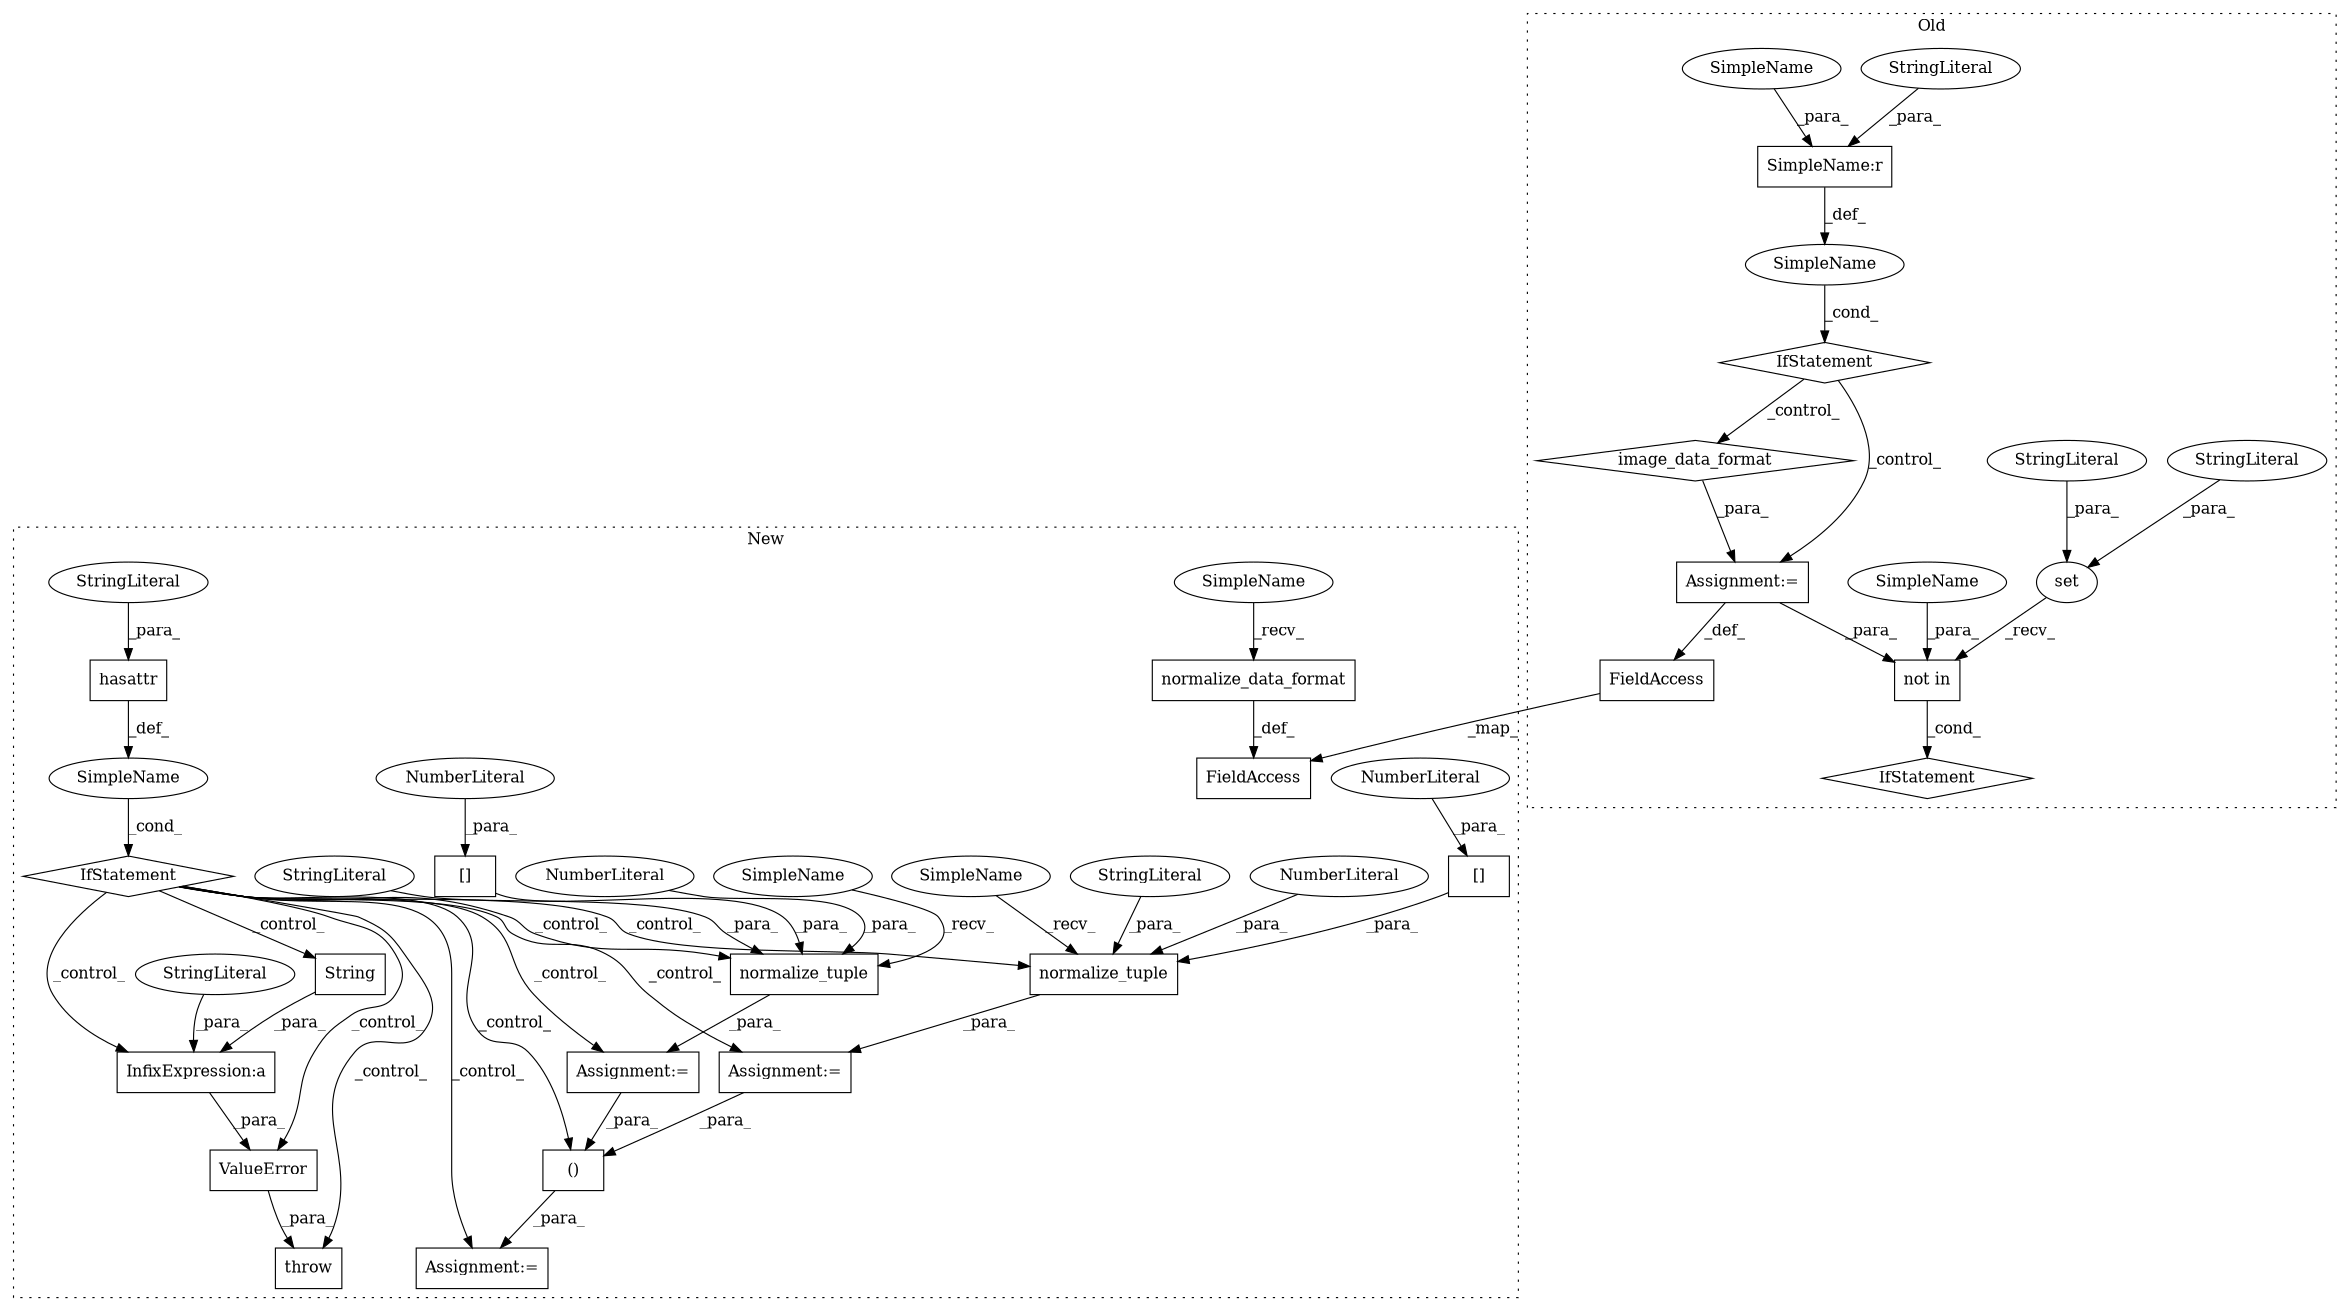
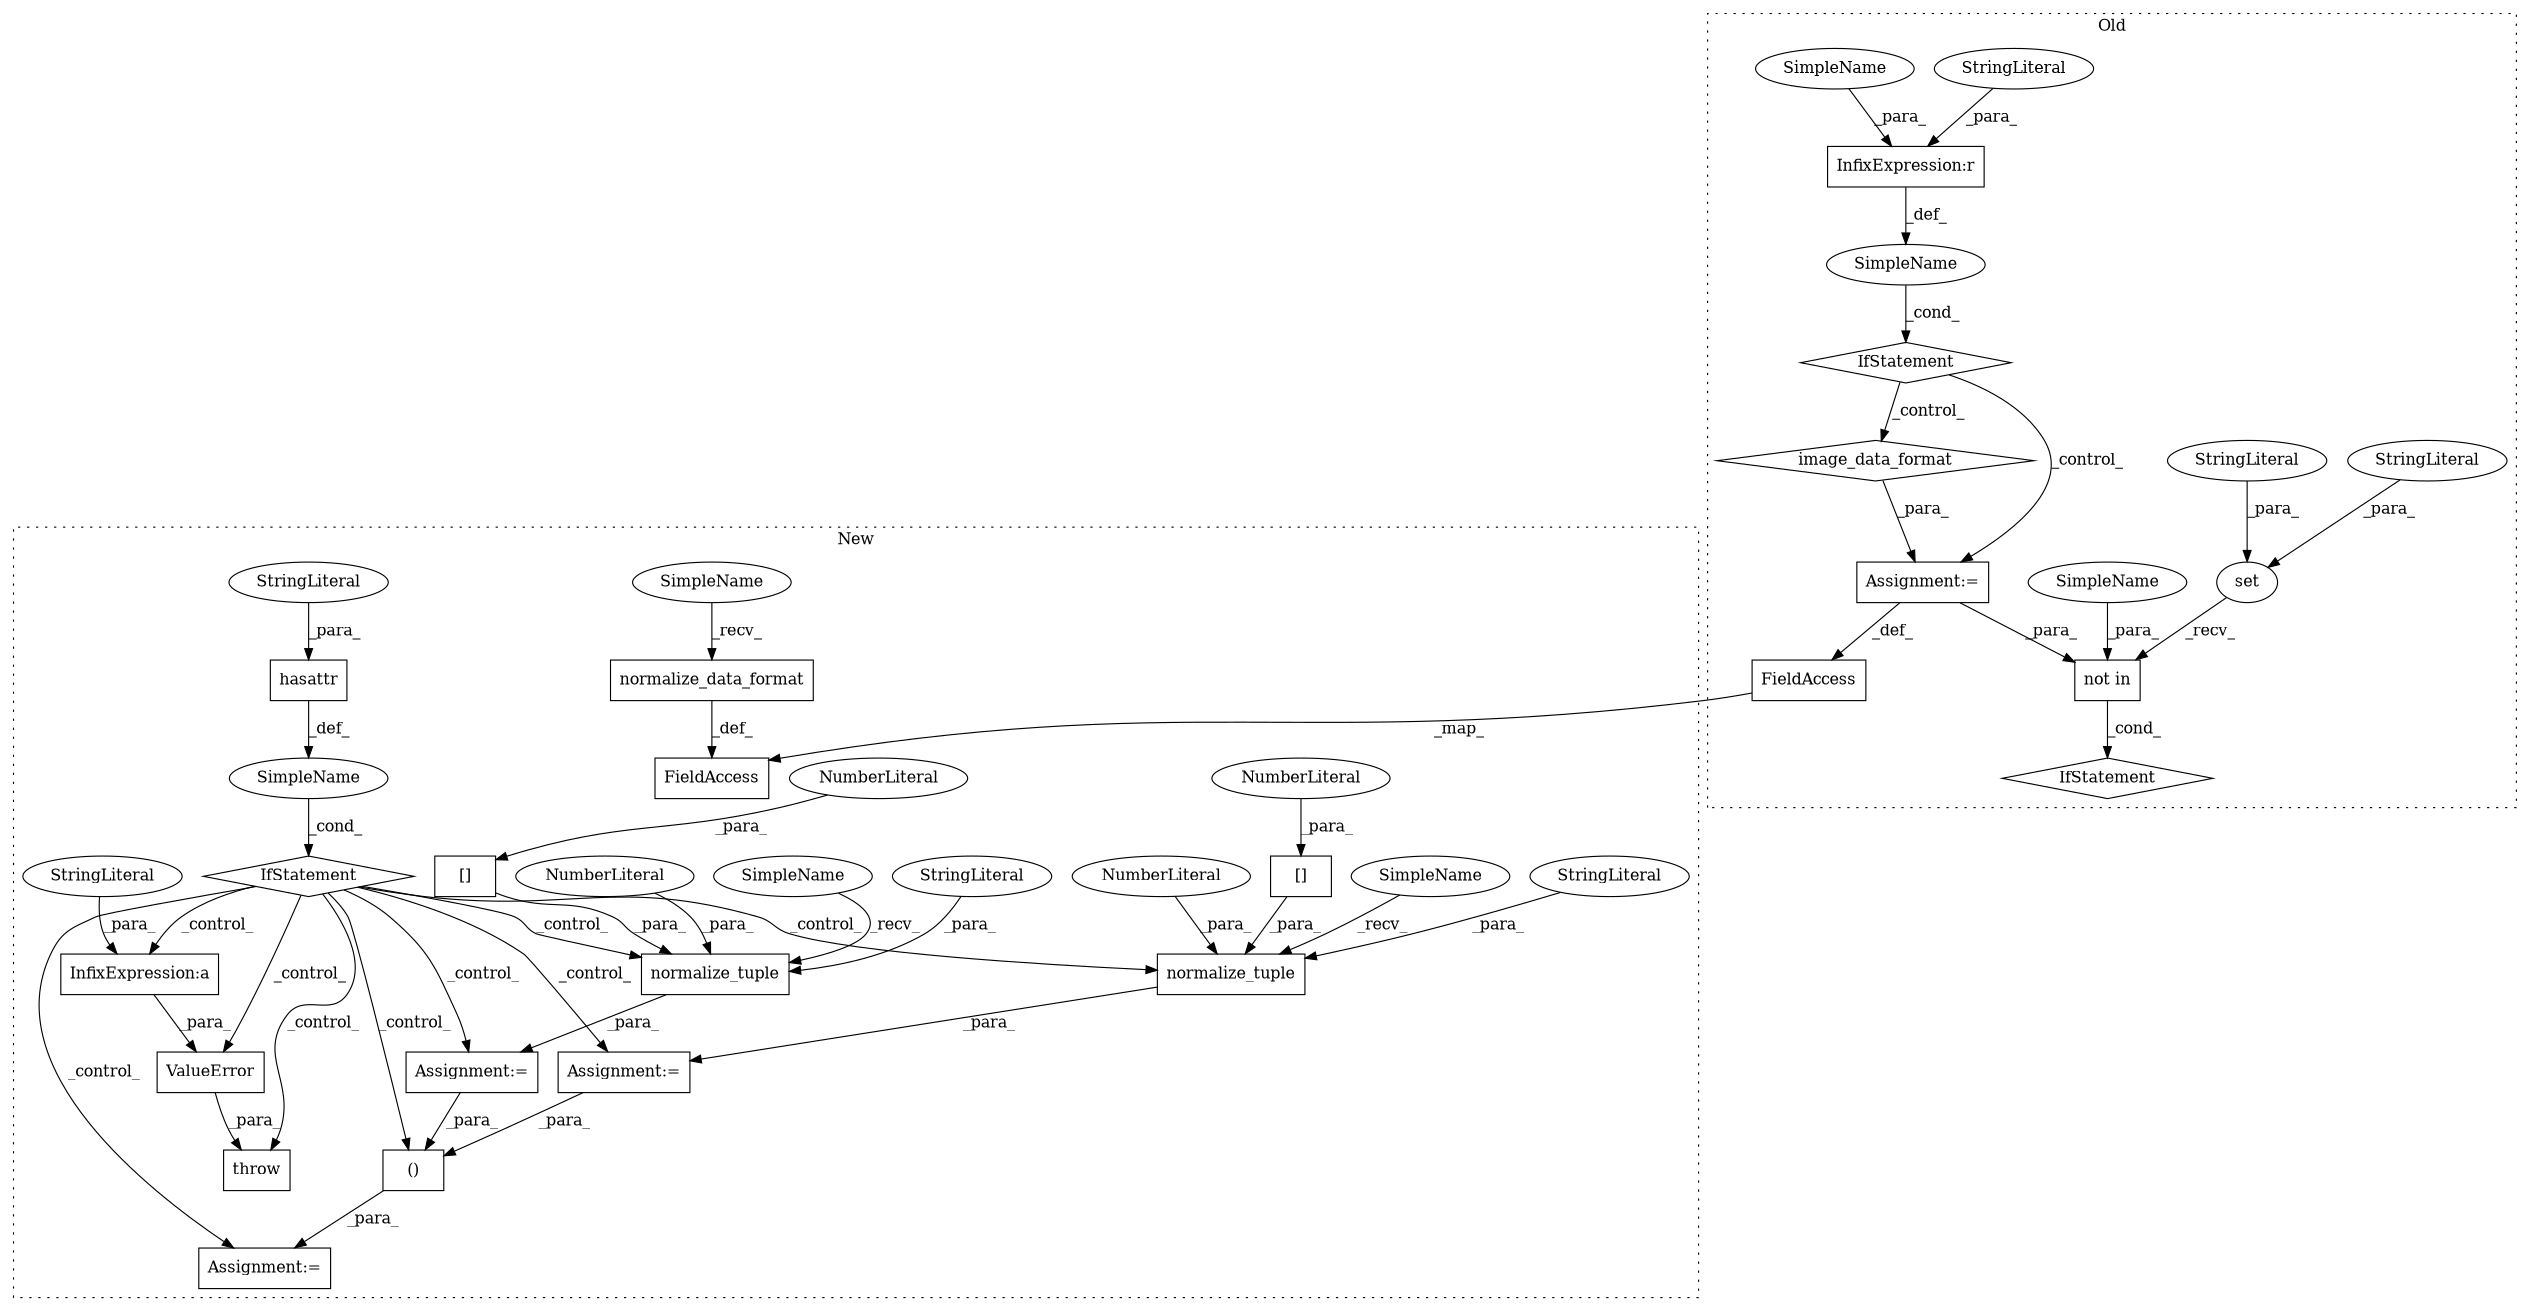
  digraph {
    node [a=32 l=1 shape=box]
    n1 [a=108 l=56 label="not in" s=38484]
    n2 [a=25 l="8,2" label=IfStatement s="38476,38540" shape=diamond]
-   n3 [a=27 l=4 label="SimpleName:r" s=38369]
+   n3 [a=27 l=4 label="InfixExpression:r" s=38369]
    n4 [a=25 l="4,2" label=IfStatement s="38354,38382" shape=diamond]
    n5 [a=42 label=SimpleName shape=ellipse l=""]
    n6 [l=19 label=image_data_format s=38412 shape=diamond]
    n7 [l="4,1" label=set s="38503,38539" shape=ellipse]
    n8 [a=45 l=16 label=StringLiteral s=38523 shape=ellipse]
    n9 [a=45 l=15 label=StringLiteral s=38507 shape=ellipse]
    n10 [a=45 l=9 label=StringLiteral s=38373 shape=ellipse]
    n11 [a=7 label="Assignment:=" s=38403]
    n12 [a=22 l=16 label=FieldAccess s=38645]
    n13 [a=42 l=11 label=SimpleName s=38484 shape=ellipse]
    n14 [a=42 l=11 label=SimpleName s=38358 shape=ellipse]
-   n15 [l="7,1" label=String s="26031,26045"]
    n16 [a=25 l="4,2" label=IfStatement s="25283,25313" shape=diamond]
    n17 [a=42 label=SimpleName shape=ellipse l=""]
    n18 [a=27 l=3 label="InfixExpression:a" s=26028]
    n19 [a=45 l=258 label=StringLiteral s=25770 shape=ellipse]
    n20 [a=53 l=6 label=throw s=25753]
    n21 [a=106 l=62 label="()" s=25668]
    n22 [l="16,1" label=normalize_tuple s="25588,25639"]
    n23 [a=2 l="8,1" label="[]" s="25604,25613"]
    n24 [a=34 label=NumberLiteral s=25612 shape=ellipse]
    n25 [a=34 label=NumberLiteral s=25615 shape=ellipse]
    n26 [l="16,1" label=normalize_tuple s="25504,25555"]
    n27 [a=34 label=NumberLiteral s=25531 shape=ellipse]
    n28 [a=2 l="8,1" label="[]" s="25520,25529"]
    n29 [a=34 label=NumberLiteral s=25528 shape=ellipse]
    n30 [a=45 l=22 label=StringLiteral s=25533 shape=ellipse]
    n31 [a=45 l=22 label=StringLiteral s=25617 shape=ellipse]
    n32 [l="11,1" label=ValueError s="25759,26046"]
    n33 [l="8,1" label=hasattr s="25287,25312"]
    n34 [a=45 l=9 label=StringLiteral s=25303 shape=ellipse]
    n35 [a=7 label="Assignment:=" s=25576]
    n36 [a=7 l=8 label="Assignment:=" s=25660]
    n37 [a=7 label="Assignment:=" s=25492]
    n38 [l="22,1" label=normalize_data_format s="25042,25075"]
    n39 [a=22 l=16 label=FieldAccess s=25014]
    n40 [a=42 l=10 label=SimpleName s=25031 shape=ellipse]
    n41 [a=42 l=10 label=SimpleName s=25577 shape=ellipse]
    n42 [a=42 l=10 label=SimpleName s=25493 shape=ellipse]
    subgraph cluster_1 {
      label=Old
      style=dotted
      n1
      n2
      n3
      n4
      n5
      n6
      n7
      n8
      n9
      n10
      n11
      n12
      n13
      n14
    }
    subgraph cluster_2 {
      label=New
      style=dotted
-     n15
      n16
      n17
      n18
      n19
      n20
      n21
      n22
      n23
      n24
      n25
      n26
      n27
      n28
      n29
      n30
      n31
      n32
      n33
      n34
      n35
      n36
      n37
      n38
      n39
      n40
      n41
      n42
    }
    n1 -> n2 [label=_cond_]
    n3 -> n5 [label=_def_]
    n4 -> n6 [label=_control_]
    n4 -> n11 [label=_control_]
    n5 -> n4 [label=_cond_]
    n6 -> n11 [label=_para_]
    n7 -> n1 [label=_recv_]
    n8 -> n7 [label=_para_]
    n9 -> n7 [label=_para_]
    n10 -> n3 [label=_para_]
    n11 -> n1 [label=_para_]
    n11 -> n12 [label=_def_]
    n12 -> n39 [label=_map_]
    n13 -> n1 [label=_para_]
    n14 -> n3 [label=_para_]
-   n15 -> n18 [label=_para_]
-   n16 -> n15 [label=_control_]
    n16 -> n18 [label=_control_]
    n16 -> n20 [label=_control_]
    n16 -> n21 [label=_control_]
    n16 -> n22 [label=_control_]
    n16 -> n26 [label=_control_]
    n16 -> n32 [label=_control_]
    n16 -> n35 [label=_control_]
    n16 -> n36 [label=_control_]
    n16 -> n37 [label=_control_]
    n17 -> n16 [label=_cond_]
    n18 -> n32 [label=_para_]
    n19 -> n18 [label=_para_]
    n21 -> n36 [label=_para_]
    n22 -> n35 [label=_para_]
    n23 -> n22 [label=_para_]
    n24 -> n23 [label=_para_]
    n25 -> n22 [label=_para_]
    n26 -> n37 [label=_para_]
    n27 -> n26 [label=_para_]
    n28 -> n26 [label=_para_]
    n29 -> n28 [label=_para_]
    n30 -> n26 [label=_para_]
    n31 -> n22 [label=_para_]
    n32 -> n20 [label=_para_]
    n33 -> n17 [label=_def_]
    n34 -> n33 [label=_para_]
    n35 -> n21 [label=_para_]
    n37 -> n21 [label=_para_]
    n38 -> n39 [label=_def_]
    n40 -> n38 [label=_recv_]
    n41 -> n22 [label=_recv_]
    n42 -> n26 [label=_recv_]
  }
